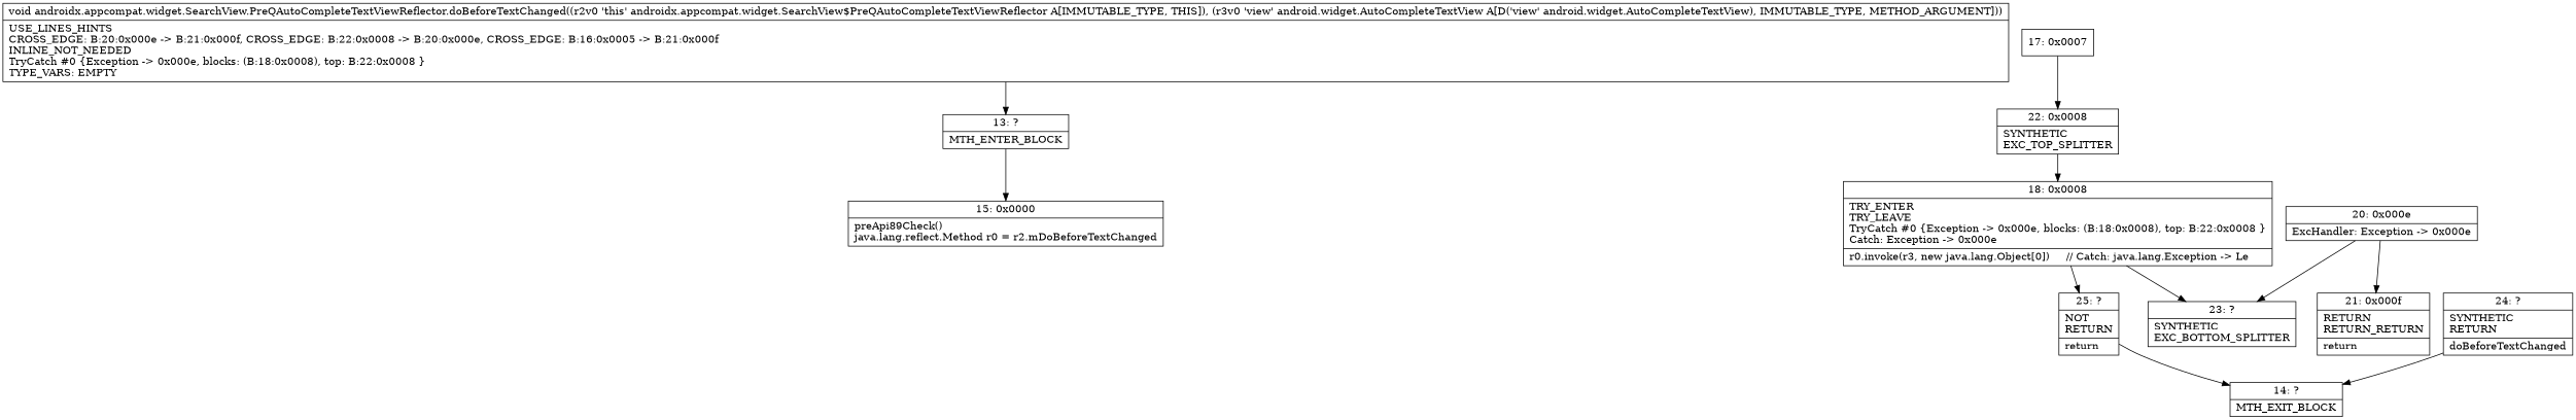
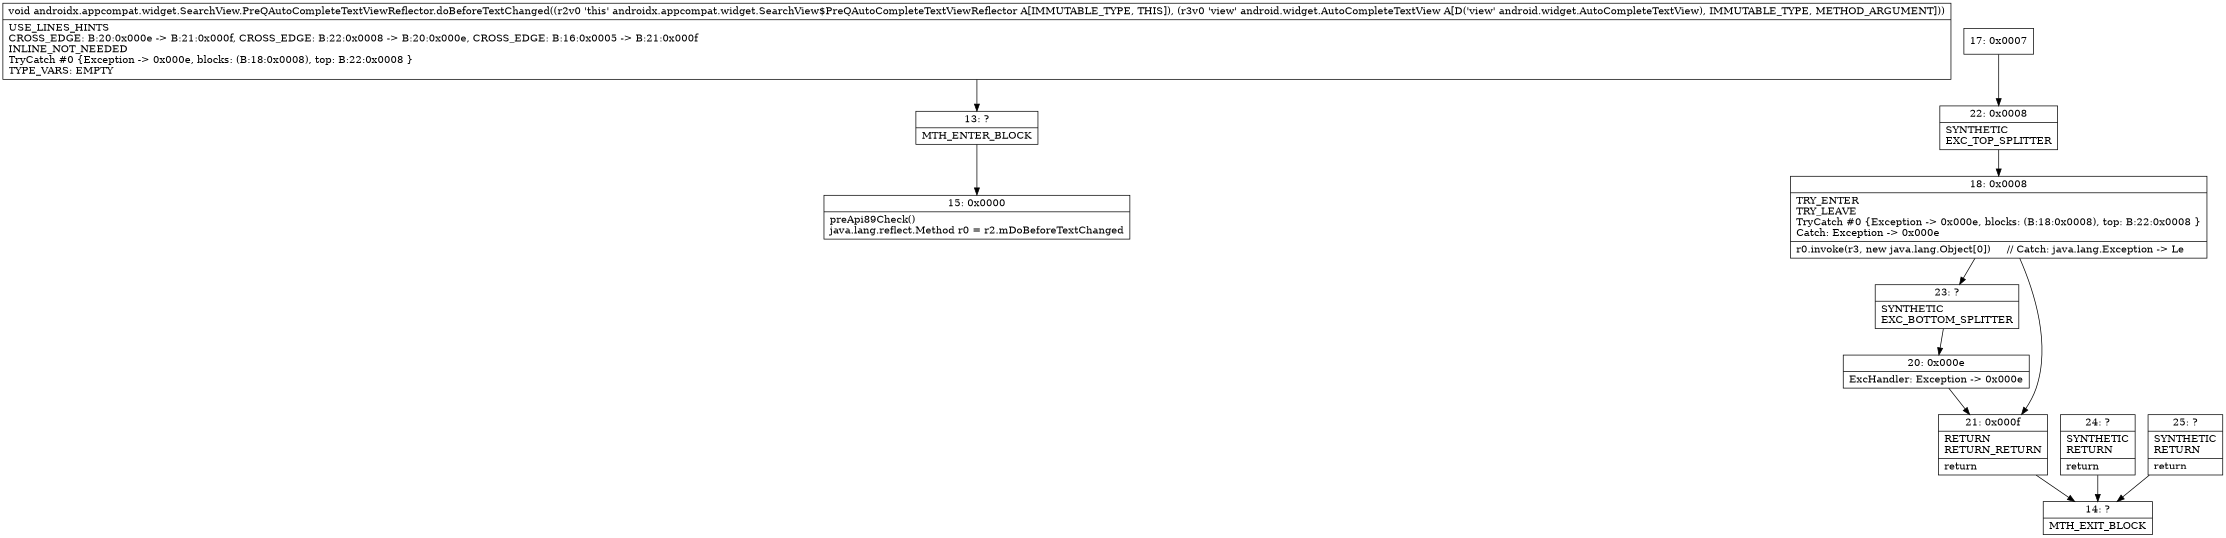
  digraph {
    node [shape=record]
    n1 [label="{13\:\ ?|MTH_ENTER_BLOCK\l}"]
    n2 [label="{15\:\ 0x0000|preApi89Check()\ljava.lang.reflect.Method r0 = r2.mDoBeforeTextChanged\l}"]
    n3 [label="{17\:\ 0x0007}"]
    n4 [label="{22\:\ 0x0008|SYNTHETIC\lEXC_TOP_SPLITTER\l}"]
-   n5 [label="{24\:\ ?|SYNTHETIC\lRETURN\l|doBeforeTextChanged\l}"]
+   n5 [label="{24\:\ ?|SYNTHETIC\lRETURN\l|return\l}"]
    n6 [label="{14\:\ ?|MTH_EXIT_BLOCK\l}"]
    n7 [label="{18\:\ 0x0008|TRY_ENTER\lTRY_LEAVE\lTryCatch #0 \{Exception \-\> 0x000e, blocks: (B:18:0x0008), top: B:22:0x0008 \}\lCatch: Exception \-\> 0x000e\l|r0.invoke(r3, new java.lang.Object[0])     \/\/ Catch: java.lang.Exception \-\> Le\l}"]
    n8 [label="{23\:\ ?|SYNTHETIC\lEXC_BOTTOM_SPLITTER\l}"]
-   n9 [label="{25\:\ ?|NOT\lRETURN\l|return\l}"]
+   n9 [label="{25\:\ ?|SYNTHETIC\lRETURN\l|return\l}"]
    n10 [label="{20\:\ 0x000e|ExcHandler: Exception \-\> 0x000e\l}"]
    n11 [label="{21\:\ 0x000f|RETURN\lRETURN_RETURN\l|return\l}"]
    n12 [label="{void androidx.appcompat.widget.SearchView.PreQAutoCompleteTextViewReflector.doBeforeTextChanged((r2v0 'this' androidx.appcompat.widget.SearchView$PreQAutoCompleteTextViewReflector A[IMMUTABLE_TYPE, THIS]), (r3v0 'view' android.widget.AutoCompleteTextView A[D('view' android.widget.AutoCompleteTextView), IMMUTABLE_TYPE, METHOD_ARGUMENT]))  | USE_LINES_HINTS\lCROSS_EDGE: B:20:0x000e \-\> B:21:0x000f, CROSS_EDGE: B:22:0x0008 \-\> B:20:0x000e, CROSS_EDGE: B:16:0x0005 \-\> B:21:0x000f\lINLINE_NOT_NEEDED\lTryCatch #0 \{Exception \-\> 0x000e, blocks: (B:18:0x0008), top: B:22:0x0008 \}\lTYPE_VARS: EMPTY\l}"]
    n1 -> n2
    n3 -> n4
    n4 -> n7
    n5 -> n6
    n7 -> n8
-   n7 -> n9
-   n10 -> n8
+   n7 -> n11
+   n8 -> n10
    n9 -> n6
    n10 -> n11
+   n11 -> n6
    n12 -> n1
  }
